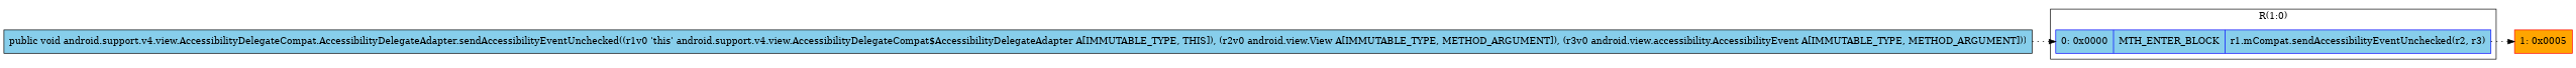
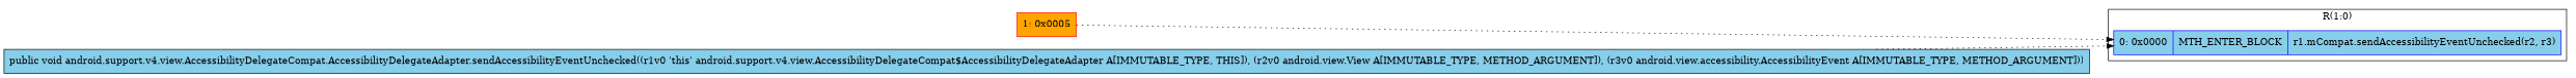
  digraph {
    rankdir=LR
    node [shape=record style=filled fillcolor=skyblue]
    edge [style=dotted]
    n1 [color=blue label="{0\:\ 0x0000|MTH_ENTER_BLOCK\l|r1.mCompat.sendAccessibilityEventUnchecked(r2, r3)\l}"]
    n2 [color=red label="{1\:\ 0x0005}" fillcolor=orange]
    n3 [label="{public void android.support.v4.view.AccessibilityDelegateCompat.AccessibilityDelegateAdapter.sendAccessibilityEventUnchecked((r1v0 'this' android.support.v4.view.AccessibilityDelegateCompat$AccessibilityDelegateAdapter A[IMMUTABLE_TYPE, THIS]), (r2v0 android.view.View A[IMMUTABLE_TYPE, METHOD_ARGUMENT]), (r3v0 android.view.accessibility.AccessibilityEvent A[IMMUTABLE_TYPE, METHOD_ARGUMENT])) }"]
    subgraph cluster_1 {
      label="R(1:0)"
      n1
    }
-   n1 -> n2
+   n2 -> n1
    n3 -> n1
  }
